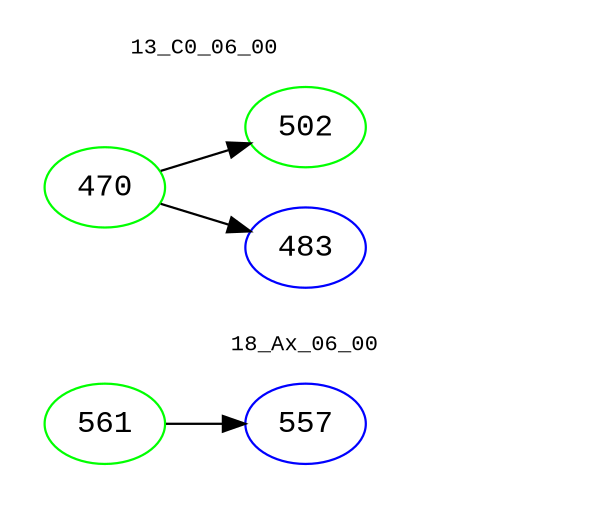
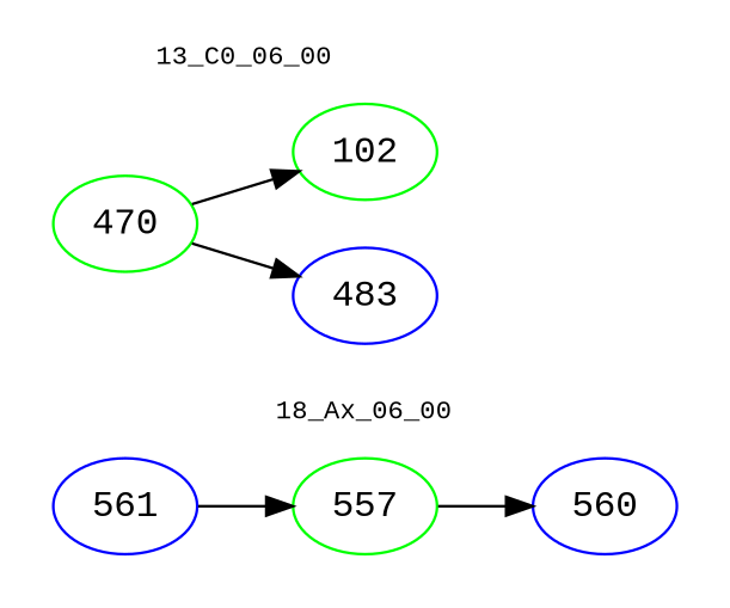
  digraph {
    fontname="Liberation Mono"
    rankdir=LR
    node [color=blue fontname="Liberation Mono"]
    edge [color=black fontname="Liberation Mono"]
-   n1 [label=557]
-   n3 [color=green label=561]
+   n1 [color=green label=557]
+   n2 [label=560]
+   n3 [label=561]
    n4 [color=green label=470]
    n5 [label=483]
-   n6 [color=green label=502]
+   n6 [color=green label=102]
    subgraph cluster_1 {
      color=white
      fontsize=10
      label="18_Ax_06_00"
      n1
+     n2
      n3
    }
    subgraph cluster_2 {
      color=white
      fontsize=10
      label="13_C0_06_00"
      n4
      n5
      n6
    }
+   n1 -> n2
    n3 -> n1
    n4 -> n5
    n4 -> n6
  }
